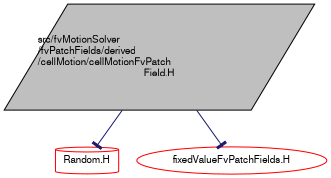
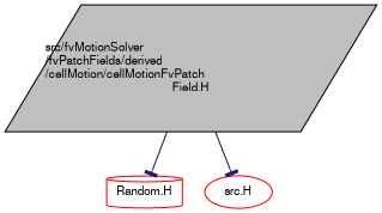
  digraph {
    node [color=red fontname=FreeSans fontsize=10]
    edge [color=midnightblue fontname=FreeSans fontsize=10 labelfontname=FreeSans labelfontsize=10 style=solid arrowhead=tee]
    n1 [color=black fillcolor=grey75 fontcolor=black height=0.2 label="src/fvMotionSolver\l/fvPatchFields/derived\l/cellMotion/cellMotionFvPatch\lField.H" shape=parallelogram style=filled width=0.4]
    n2 [height=0.2 label="Random.H" shape=cylinder width=0.4]
-   n3 [height=0.2 label="fixedValueFvPatchFields.H" shape=ellipse width=0.4]
+   n3 [height=0.2 label="src.H" shape=ellipse width=0.4]
    n1 -> n2
    n1 -> n3
  }
